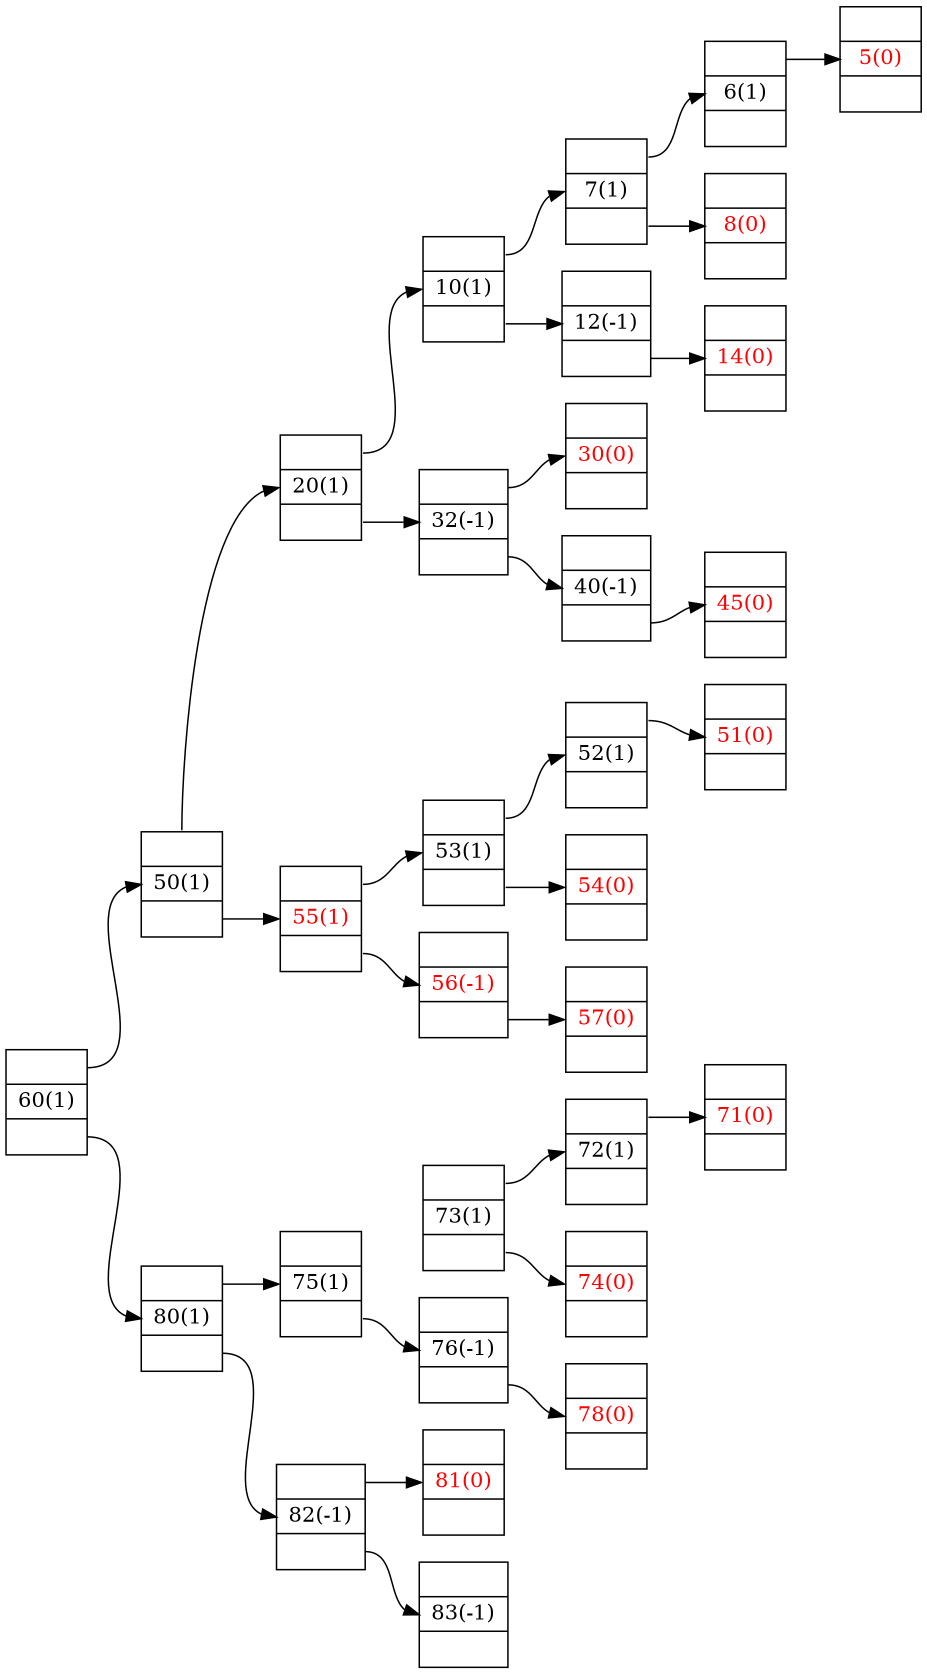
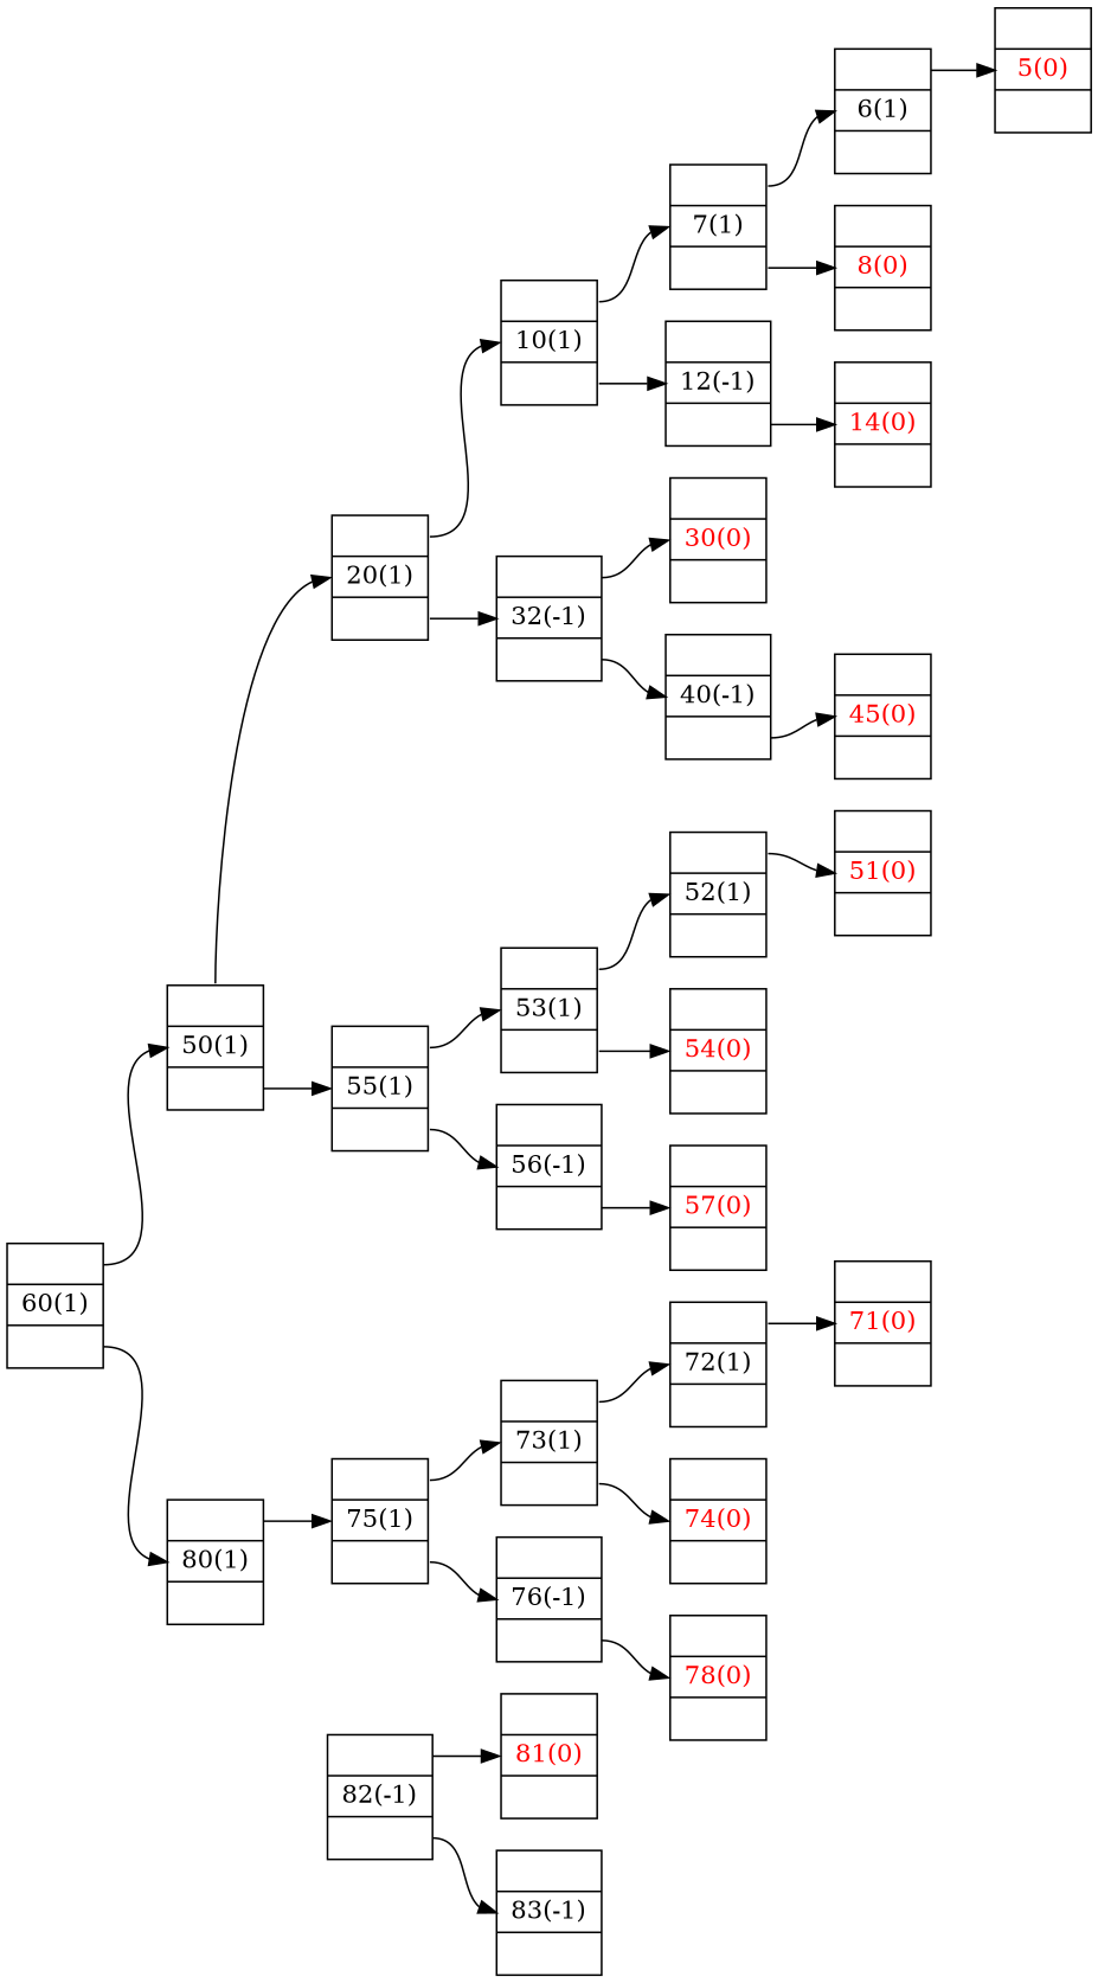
  digraph {
    rankdir=LR
    node [color=black shape=record]
    edge [headport=D tailport=R]
    n1 [height=.1 label="<L> |<D> 60(1)|<R> "]
    n2 [height=.1 label="<L> |<D> 50(1)|<R> "]
    n3 [height=.1 label="<L> |<D> 80(1)|<R> "]
    n4 [height=.1 label="<L> |<D> 20(1)|<R> "]
-   n5 [height=.1 label="<L> |<D> 55(1)|<R> " fontcolor=red]
+   n5 [height=.1 label="<L> |<D> 55(1)|<R> "]
    n6 [height=.1 label="<L> |<D> 75(1)|<R> "]
    n7 [height=.1 label="<L> |<D> 82(-1)|<R> "]
    n8 [height=.1 label="<L> |<D> 10(1)|<R> "]
    n9 [height=.1 label="<L> |<D> 32(-1)|<R> "]
    n10 [height=.1 label="<L> |<D> 53(1)|<R> "]
-   n11 [height=.1 label="<L> |<D> 56(-1)|<R> " fontcolor=red]
+   n11 [height=.1 label="<L> |<D> 56(-1)|<R> "]
    n12 [height=.1 label="<L> |<D> 73(1)|<R> "]
    n13 [height=.1 label="<L> |<D> 76(-1)|<R> "]
    n14 [fontcolor=red height=.1 label="<L> |<D> 81(0)|<R> "]
    n15 [height=.1 label="<L> |<D> 83(-1)|<R> "]
    n16 [height=.1 label="<L> |<D> 7(1)|<R> "]
    n17 [height=.1 label="<L> |<D> 12(-1)|<R> "]
    n18 [fontcolor=red height=.1 label="<L> |<D> 30(0)|<R> "]
    n19 [height=.1 label="<L> |<D> 40(-1)|<R> "]
    n20 [height=.1 label="<L> |<D> 52(1)|<R> "]
    n21 [fontcolor=red height=.1 label="<L> |<D> 54(0)|<R> "]
    n22 [fontcolor=red height=.1 label="<L> |<D> 57(0)|<R> "]
    n23 [height=.1 label="<L> |<D> 72(1)|<R> "]
    n24 [fontcolor=red height=.1 label="<L> |<D> 74(0)|<R> "]
    n25 [fontcolor=red height=.1 label="<L> |<D> 78(0)|<R> "]
    n26 [height=.1 label="<L> |<D> 6(1)|<R> "]
    n27 [fontcolor=red height=.1 label="<L> |<D> 8(0)|<R> "]
    n28 [fontcolor=red height=.1 label="<L> |<D> 14(0)|<R> "]
    n29 [fontcolor=red height=.1 label="<L> |<D> 45(0)|<R> "]
    n30 [fontcolor=red height=.1 label="<L> |<D> 51(0)|<R> "]
    n31 [fontcolor=red height=.1 label="<L> |<D> 71(0)|<R> "]
    n32 [fontcolor=red height=.1 label="<L> |<D> 5(0)|<R> "]
    n1 -> n2 [tailport=L]
    n1 -> n3
    n2 -> n4 [tailport=L]
    n2 -> n5
    n3 -> n6 [tailport=L]
-   n3 -> n7
    n4 -> n8 [tailport=L]
    n4 -> n9
    n5 -> n10 [tailport=L]
    n5 -> n11
+   n6 -> n12 [tailport=L]
    n6 -> n13
    n7 -> n14 [tailport=L]
    n7 -> n15
    n8 -> n16 [tailport=L]
    n8 -> n17
    n9 -> n18 [tailport=L]
    n9 -> n19
    n10 -> n20 [tailport=L]
    n10 -> n21
    n11 -> n22
    n12 -> n23 [tailport=L]
    n12 -> n24
    n13 -> n25
    n16 -> n26 [tailport=L]
    n16 -> n27
    n17 -> n28
    n19 -> n29
    n20 -> n30 [tailport=L]
    n23 -> n31 [tailport=L]
    n26 -> n32 [tailport=L]
  }
